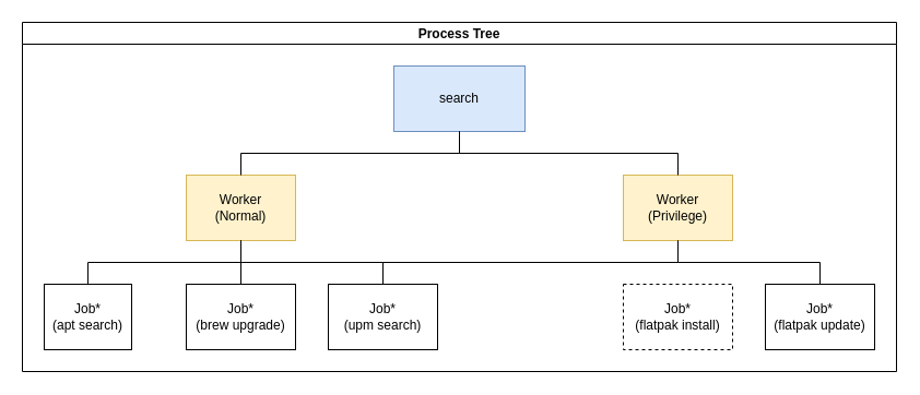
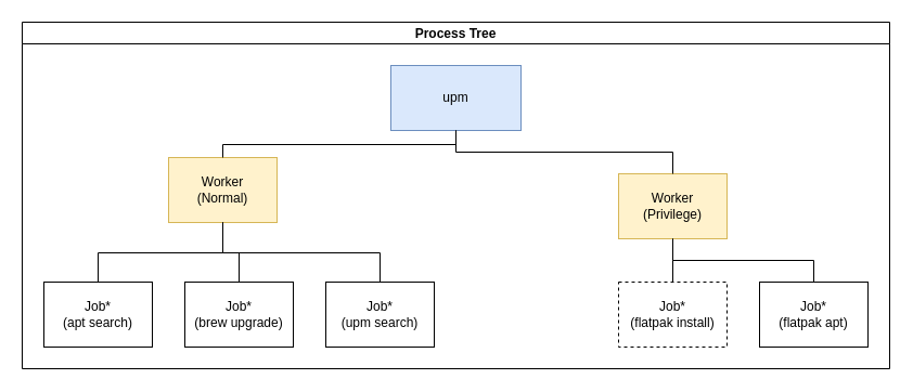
  <mxCell id="0" />
  <mxCell id="1" parent="0" />
- <mxCell id="2" value="search" style="whiteSpace=wrap;html=1;align=center;treeFolding=1;treeMoving=1;newEdgeStyle={&quot;edgeStyle&quot;:&quot;elbowEdgeStyle&quot;,&quot;startArrow&quot;:&quot;none&quot;,&quot;endArrow&quot;:&quot;none&quot;};fillColor=#dae8fc;strokeColor=#6c8ebf;" parent="1" vertex="1"><mxGeometry x="360" y="60" width="120" height="60" as="geometry" /></mxCell>
+ <mxCell id="2" value="upm" style="whiteSpace=wrap;html=1;align=center;treeFolding=1;treeMoving=1;newEdgeStyle={&quot;edgeStyle&quot;:&quot;elbowEdgeStyle&quot;,&quot;startArrow&quot;:&quot;none&quot;,&quot;endArrow&quot;:&quot;none&quot;};fillColor=#dae8fc;strokeColor=#6c8ebf;" parent="1" vertex="1"><mxGeometry x="360" y="60" width="120" height="60" as="geometry" /></mxCell>
  <mxCell id="3" value="Worker&lt;div&gt;(Privilege)&lt;br&gt;&lt;/div&gt;" style="whiteSpace=wrap;html=1;align=center;verticalAlign=middle;treeFolding=1;treeMoving=1;newEdgeStyle={&quot;edgeStyle&quot;:&quot;elbowEdgeStyle&quot;,&quot;startArrow&quot;:&quot;none&quot;,&quot;endArrow&quot;:&quot;none&quot;};fillColor=#fff2cc;strokeColor=#d6b656;" parent="1" vertex="1"><mxGeometry x="570" y="160" width="100" height="60" as="geometry" /></mxCell>
  <mxCell id="4" value="" style="edgeStyle=elbowEdgeStyle;elbow=vertical;sourcePerimeterSpacing=0;targetPerimeterSpacing=0;startArrow=none;endArrow=none;rounded=0;curved=0;exitX=0.5;exitY=1;exitDx=0;exitDy=0;" parent="1" source="2" target="3" edge="1"><mxGeometry relative="1" as="geometry"><mxPoint x="470" y="130" as="sourcePoint" /></mxGeometry></mxCell>
- <mxCell id="5" value="Worker&lt;div&gt;(Normal)&lt;/div&gt;" style="whiteSpace=wrap;html=1;align=center;verticalAlign=middle;treeFolding=1;treeMoving=1;newEdgeStyle={&quot;edgeStyle&quot;:&quot;elbowEdgeStyle&quot;,&quot;startArrow&quot;:&quot;none&quot;,&quot;endArrow&quot;:&quot;none&quot;};fillColor=#fff2cc;strokeColor=#d6b656;" parent="1" vertex="1"><mxGeometry x="170" y="160" width="100" height="60" as="geometry" /></mxCell>
+ <mxCell id="5" value="Worker&lt;div&gt;(Normal)&lt;/div&gt;" style="whiteSpace=wrap;html=1;align=center;verticalAlign=middle;treeFolding=1;treeMoving=1;newEdgeStyle={&quot;edgeStyle&quot;:&quot;elbowEdgeStyle&quot;,&quot;startArrow&quot;:&quot;none&quot;,&quot;endArrow&quot;:&quot;none&quot;};fillColor=#fff2cc;strokeColor=#d6b656;" parent="1" vertex="1"><mxGeometry x="155" y="145" width="100" height="60" as="geometry" /></mxCell>
  <mxCell id="6" value="" style="edgeStyle=elbowEdgeStyle;elbow=vertical;sourcePerimeterSpacing=0;targetPerimeterSpacing=0;startArrow=none;endArrow=none;rounded=0;curved=0;exitX=0.5;exitY=1;exitDx=0;exitDy=0;" parent="1" source="2" target="5" edge="1"><mxGeometry relative="1" as="geometry"><mxPoint x="434" y="80" as="sourcePoint" /></mxGeometry></mxCell>
  <mxCell id="7" value="&lt;div&gt;Job*&lt;/div&gt;&lt;div&gt;(brew upgrade)&lt;/div&gt;" style="whiteSpace=wrap;html=1;align=center;verticalAlign=middle;treeFolding=1;treeMoving=1;newEdgeStyle={&quot;edgeStyle&quot;:&quot;elbowEdgeStyle&quot;,&quot;startArrow&quot;:&quot;none&quot;,&quot;endArrow&quot;:&quot;none&quot;};" parent="1" vertex="1"><mxGeometry x="170" y="260" width="100" height="60" as="geometry" /></mxCell>
  <mxCell id="8" value="" style="edgeStyle=elbowEdgeStyle;elbow=vertical;sourcePerimeterSpacing=0;targetPerimeterSpacing=0;startArrow=none;endArrow=none;rounded=0;curved=0;exitX=0.5;exitY=1;exitDx=0;exitDy=0;" parent="1" source="5" target="7" edge="1"><mxGeometry relative="1" as="geometry"><mxPoint x="140" y="240" as="sourcePoint" /></mxGeometry></mxCell>
- <mxCell id="9" value="Job*&lt;div&gt;(apt search)&lt;/div&gt;" style="whiteSpace=wrap;html=1;align=center;verticalAlign=middle;treeFolding=1;treeMoving=1;newEdgeStyle={&quot;edgeStyle&quot;:&quot;elbowEdgeStyle&quot;,&quot;startArrow&quot;:&quot;none&quot;,&quot;endArrow&quot;:&quot;none&quot;};" parent="1" vertex="1"><mxGeometry x="40" y="260" width="80" height="60" as="geometry" /></mxCell>
+ <mxCell id="9" value="Job*&lt;div&gt;(apt search)&lt;/div&gt;" style="whiteSpace=wrap;html=1;align=center;verticalAlign=middle;treeFolding=1;treeMoving=1;newEdgeStyle={&quot;edgeStyle&quot;:&quot;elbowEdgeStyle&quot;,&quot;startArrow&quot;:&quot;none&quot;,&quot;endArrow&quot;:&quot;none&quot;};" parent="1" vertex="1"><mxGeometry x="40" y="260" width="100" height="60" as="geometry" /></mxCell>
  <mxCell id="10" value="" style="edgeStyle=elbowEdgeStyle;elbow=vertical;sourcePerimeterSpacing=0;targetPerimeterSpacing=0;startArrow=none;endArrow=none;rounded=0;curved=0;exitX=0.5;exitY=1;exitDx=0;exitDy=0;" parent="1" source="5" target="9" edge="1"><mxGeometry relative="1" as="geometry"><mxPoint x="70" y="250" as="sourcePoint" /></mxGeometry></mxCell>
  <mxCell id="11" value="Job*&lt;div&gt;(upm search)&lt;/div&gt;" style="whiteSpace=wrap;html=1;align=center;verticalAlign=middle;treeFolding=1;treeMoving=1;newEdgeStyle={&quot;edgeStyle&quot;:&quot;elbowEdgeStyle&quot;,&quot;startArrow&quot;:&quot;none&quot;,&quot;endArrow&quot;:&quot;none&quot;};" parent="1" vertex="1"><mxGeometry x="300" y="260" width="100" height="60" as="geometry" /></mxCell>
  <mxCell id="12" value="" style="edgeStyle=elbowEdgeStyle;elbow=vertical;sourcePerimeterSpacing=0;targetPerimeterSpacing=0;startArrow=none;endArrow=none;rounded=0;curved=0;exitX=0.5;exitY=1;exitDx=0;exitDy=0;" parent="1" source="5" target="11" edge="1"><mxGeometry relative="1" as="geometry"><mxPoint x="280" y="240" as="sourcePoint" /></mxGeometry></mxCell>
  <mxCell id="13" value="Job*&lt;div&gt;(flatpak install)&lt;/div&gt;" style="whiteSpace=wrap;html=1;align=center;verticalAlign=middle;treeFolding=1;treeMoving=1;newEdgeStyle={&quot;edgeStyle&quot;:&quot;elbowEdgeStyle&quot;,&quot;startArrow&quot;:&quot;none&quot;,&quot;endArrow&quot;:&quot;none&quot;};dashed=1;" parent="1" vertex="1"><mxGeometry x="570" y="260" width="100" height="60" as="geometry" /></mxCell>
- <mxCell id="14" value="" style="edgeStyle=elbowEdgeStyle;elbow=vertical;sourcePerimeterSpacing=0;targetPerimeterSpacing=0;startArrow=none;endArrow=none;rounded=0;curved=0;exitX=0.5;exitY=1;exitDx=0;exitDy=0;" parent="1" source="3" target="11" edge="1"><mxGeometry relative="1" as="geometry"><mxPoint x="550" y="230" as="sourcePoint" /></mxGeometry></mxCell>
- <mxCell id="15" value="Job*&lt;div&gt;(flatpak update)&lt;/div&gt;" style="whiteSpace=wrap;html=1;align=center;verticalAlign=middle;treeFolding=1;treeMoving=1;newEdgeStyle={&quot;edgeStyle&quot;:&quot;elbowEdgeStyle&quot;,&quot;startArrow&quot;:&quot;none&quot;,&quot;endArrow&quot;:&quot;none&quot;};" parent="1" vertex="1"><mxGeometry x="700" y="260" width="100" height="60" as="geometry" /></mxCell>
+ <mxCell id="14" value="" style="edgeStyle=elbowEdgeStyle;elbow=vertical;sourcePerimeterSpacing=0;targetPerimeterSpacing=0;startArrow=none;endArrow=none;rounded=0;curved=0;exitX=0.5;exitY=1;exitDx=0;exitDy=0;" parent="1" source="3" target="13" edge="1"><mxGeometry relative="1" as="geometry"><mxPoint x="550" y="230" as="sourcePoint" /></mxGeometry></mxCell>
+ <mxCell id="15" value="Job*&lt;div&gt;(flatpak apt)&lt;/div&gt;" style="whiteSpace=wrap;html=1;align=center;verticalAlign=middle;treeFolding=1;treeMoving=1;newEdgeStyle={&quot;edgeStyle&quot;:&quot;elbowEdgeStyle&quot;,&quot;startArrow&quot;:&quot;none&quot;,&quot;endArrow&quot;:&quot;none&quot;};" parent="1" vertex="1"><mxGeometry x="700" y="260" width="100" height="60" as="geometry" /></mxCell>
  <mxCell id="16" value="" style="edgeStyle=elbowEdgeStyle;elbow=vertical;sourcePerimeterSpacing=0;targetPerimeterSpacing=0;startArrow=none;endArrow=none;rounded=0;curved=0;exitX=0.5;exitY=1;exitDx=0;exitDy=0;" parent="1" source="3" target="15" edge="1"><mxGeometry relative="1" as="geometry"><mxPoint x="630" y="230" as="sourcePoint" /></mxGeometry></mxCell>
  <mxCell id="17" value="Process Tree" style="swimlane;startSize=20;horizontal=1;containerType=tree;" parent="1" vertex="1"><mxGeometry y="20" width="800" height="320" as="geometry" x="20" /></mxCell>
